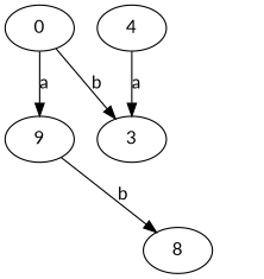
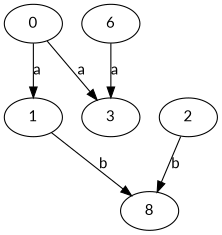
  strict digraph {
    fontname=Lato
    node [fontname=Lato]
    edge [fontname=Lato]
    n1 [label=8]
-   1 [label=9]
+   1
    0
    3
-   6 [label=4]
+   2
+   6
    1 -> n1 [label=b]
    0 -> 1 [label=a]
-   0 -> 3 [label=b]
+   0 -> 3 [label=a]
+   2 -> n1 [label=b]
    6 -> 3 [label=a]
  }
